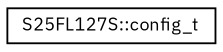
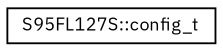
  digraph {
    rankdir=LR
    fontname="IBM Plex Sans"
-   n1 [color=black fillcolor=white fontname="IBM Plex Sans" fontsize=10 height=0.2 label="S25FL127S::config_t" shape=record style=filled width=0.4]
+   n1 [color=black fillcolor=white fontname="IBM Plex Sans" fontsize=10 height=0.2 label="S95FL127S::config_t" shape=record style=filled width=0.4]
  }
